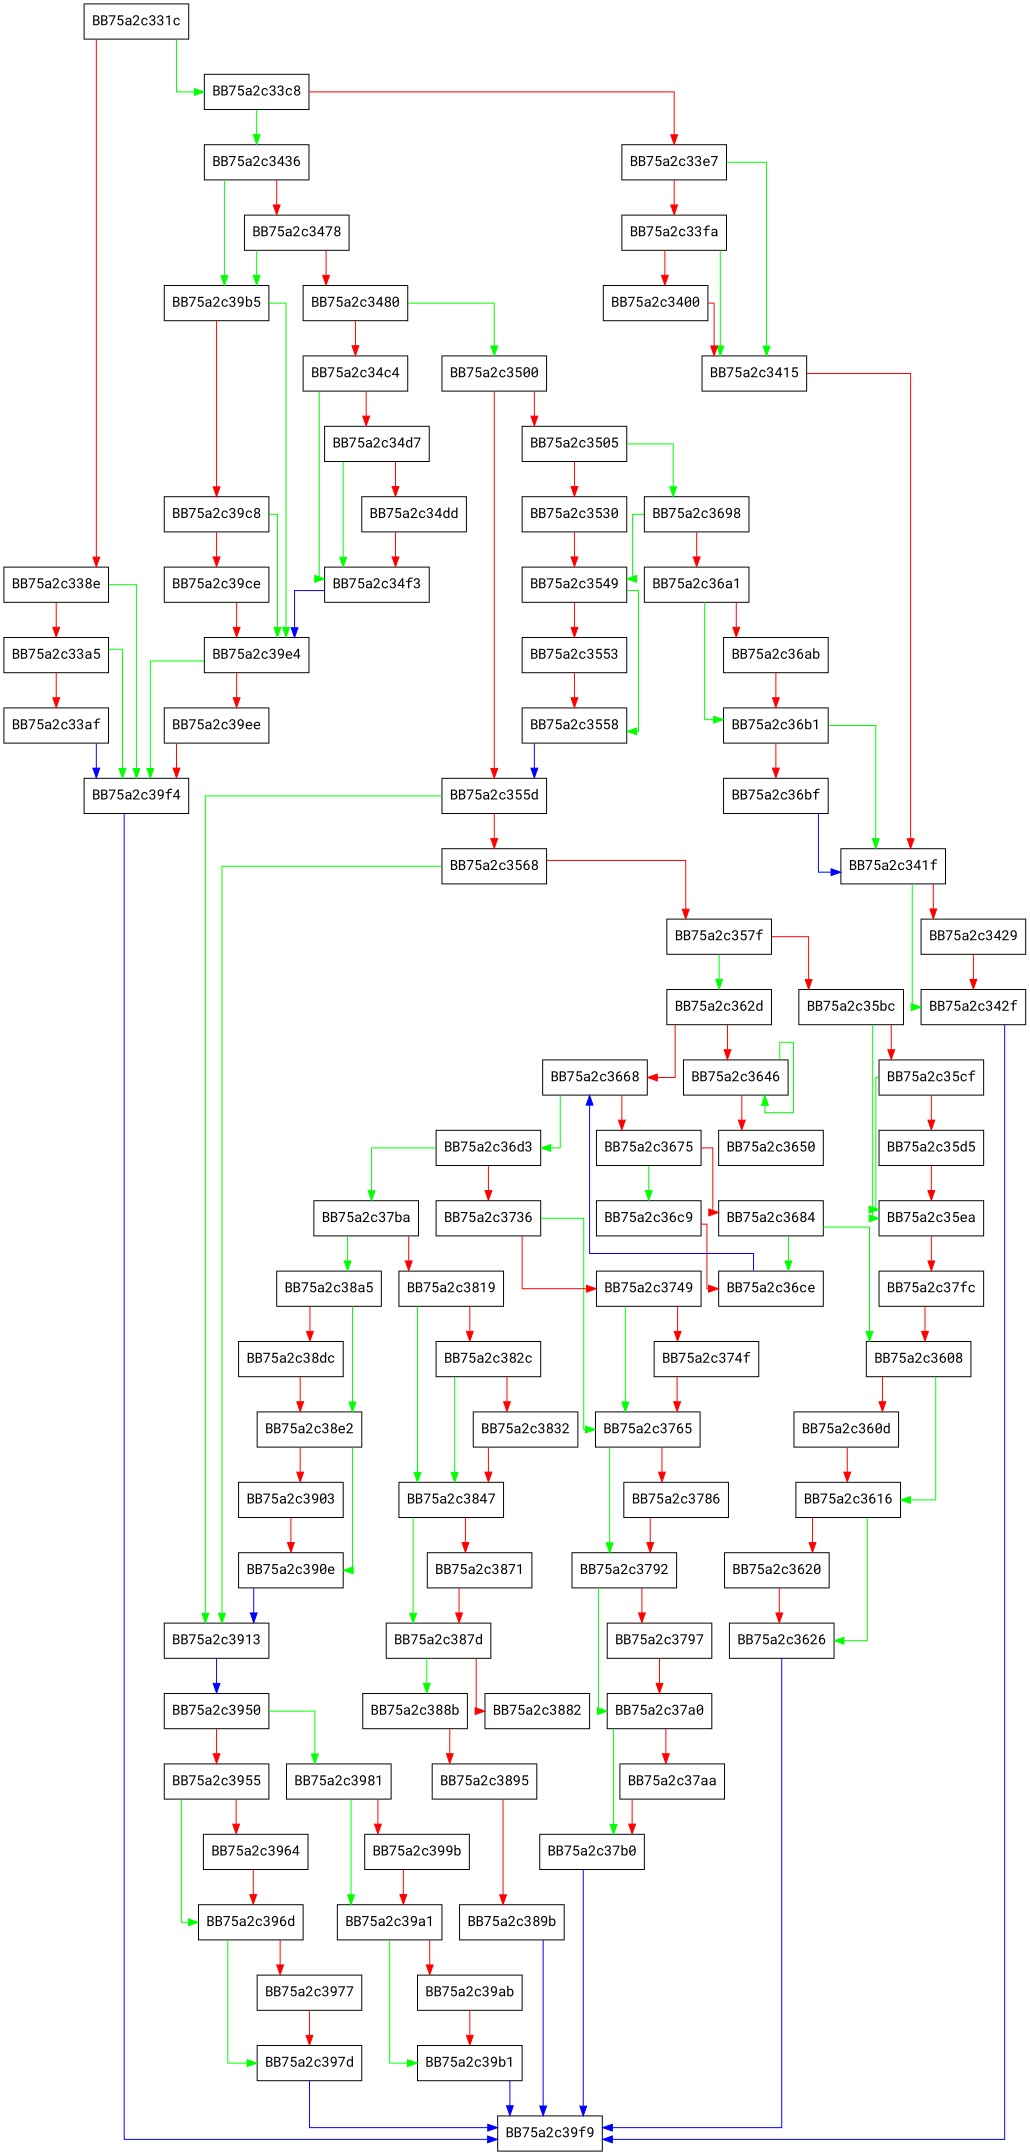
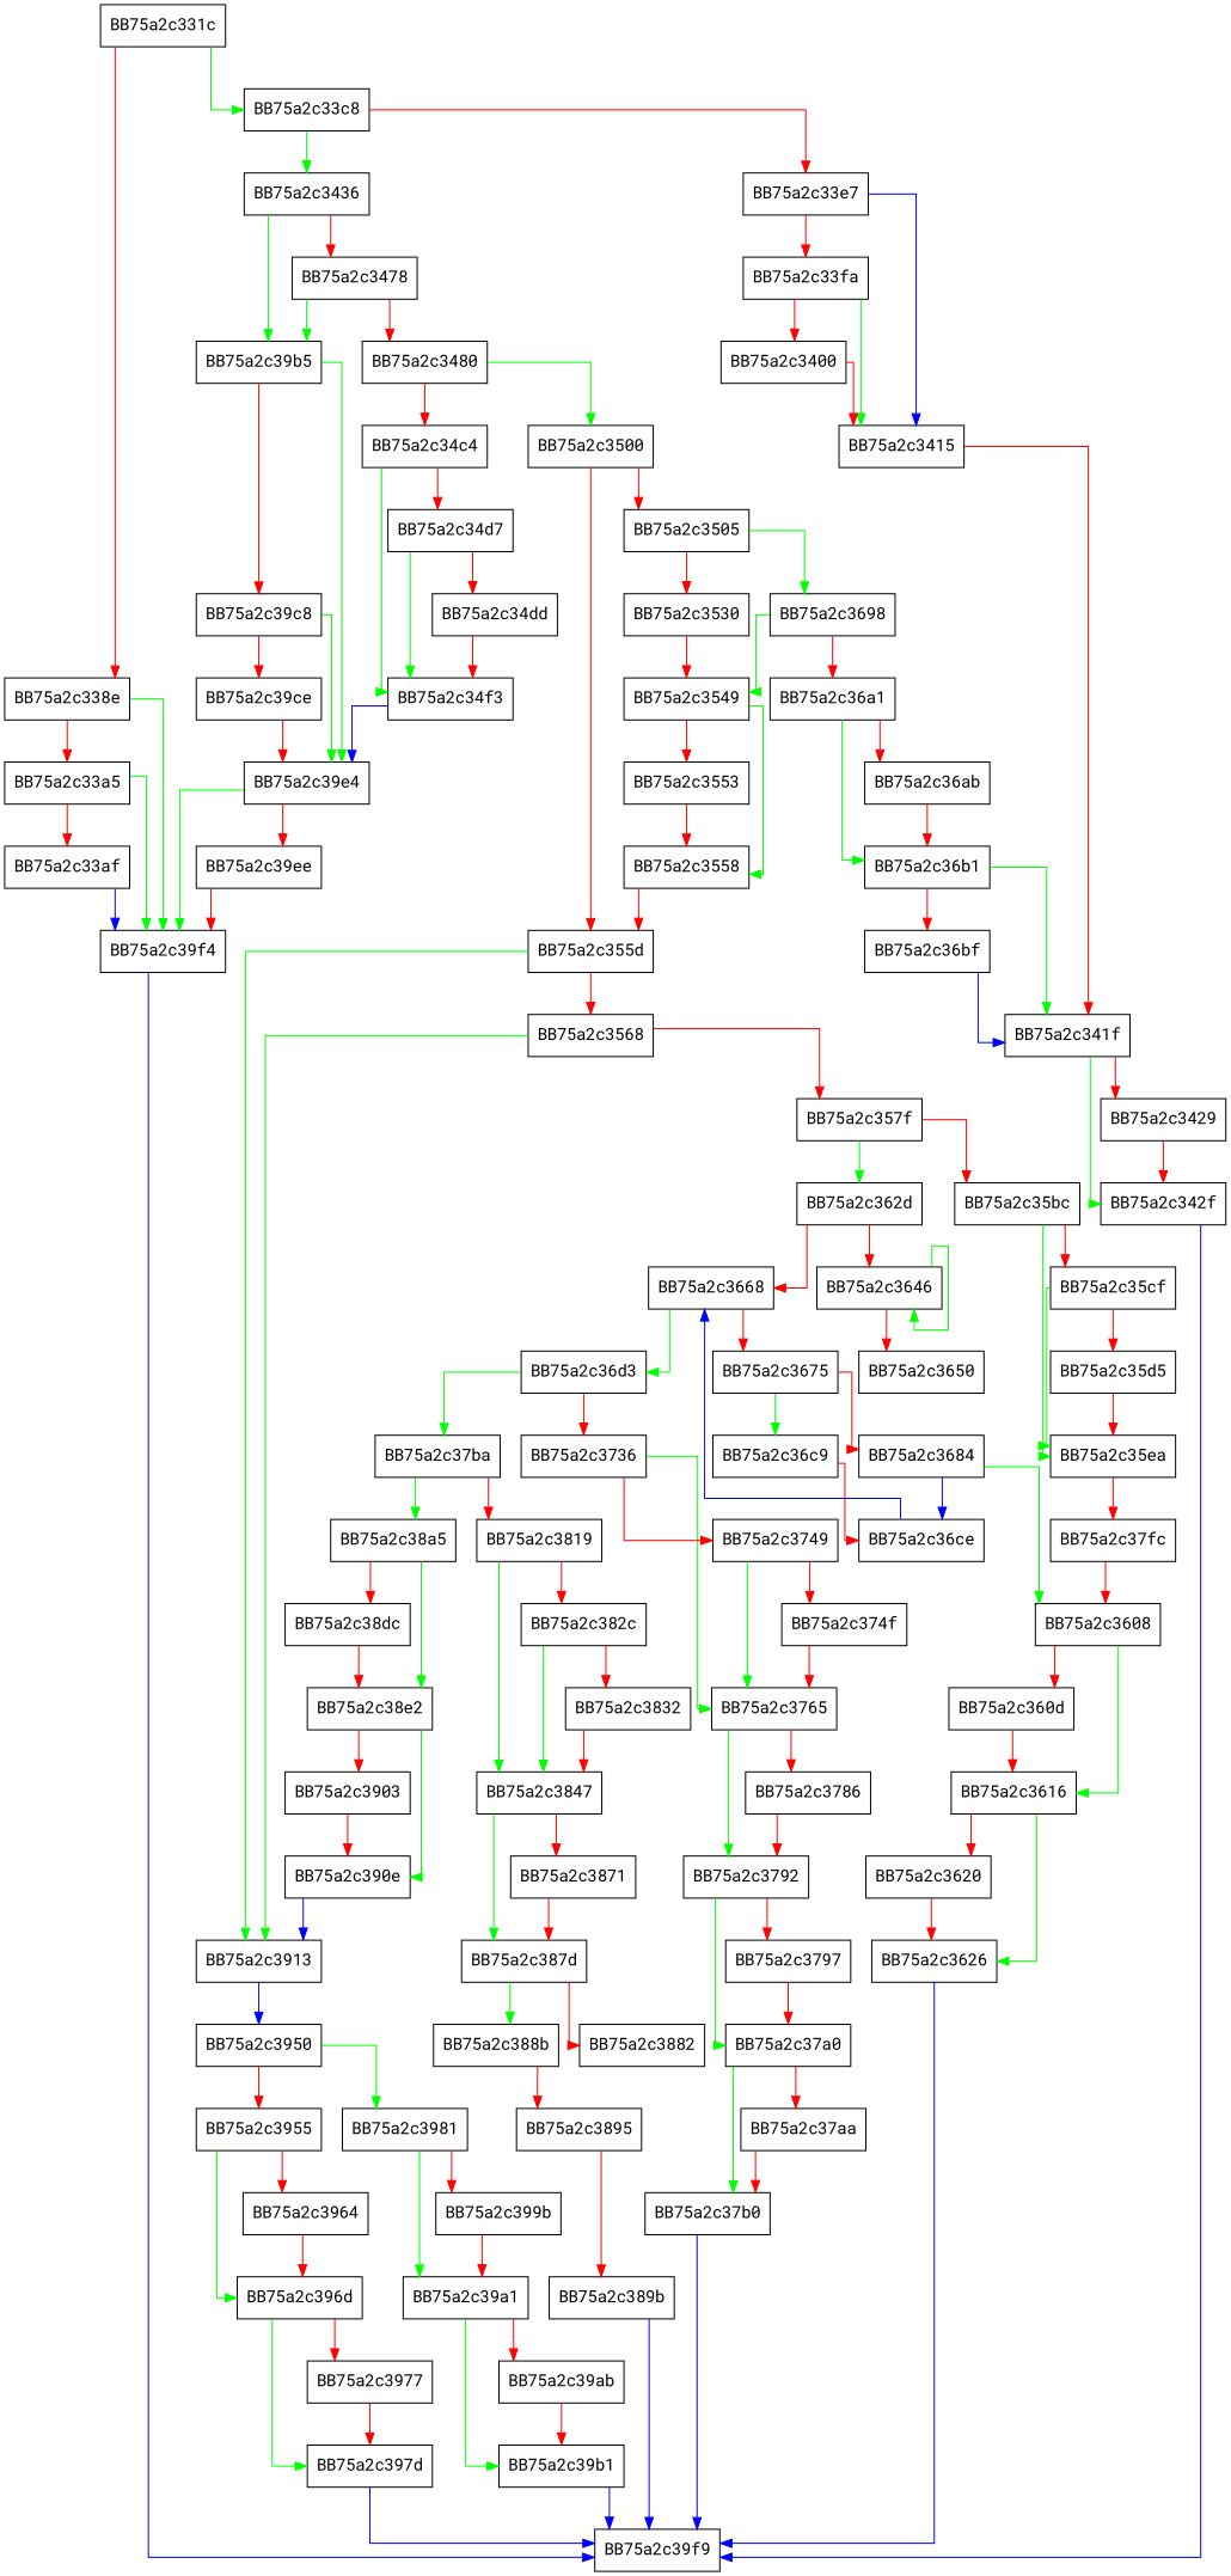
  digraph {
    fontname="Roboto Mono"
    splines=ortho
    node [fontname="Roboto Mono" shape=box]
    edge [color=red fontname="Roboto Mono"]
    BB75a2c331c
    BB75a2c33c8
    BB75a2c338e
    BB75a2c3436
    BB75a2c33e7
    BB75a2c39f4
    BB75a2c33a5
    BB75a2c39b5
    BB75a2c3478
    BB75a2c3415
    BB75a2c33fa
    BB75a2c39f9
    BB75a2c33af
    BB75a2c39e4
    BB75a2c39c8
    BB75a2c3480
    BB75a2c341f
    BB75a2c3400
    BB75a2c342f
    BB75a2c3429
    BB75a2c39ee
    BB75a2c39ce
    BB75a2c3500
    BB75a2c34c4
    BB75a2c355d
    BB75a2c3505
    BB75a2c34f3
    BB75a2c34d7
    BB75a2c3913
    BB75a2c3568
    BB75a2c3698
    BB75a2c3530
    BB75a2c34dd
    BB75a2c3950
    BB75a2c357f
    BB75a2c3549
    BB75a2c36a1
    BB75a2c3558
    BB75a2c3553
    BB75a2c36b1
    BB75a2c36ab
    BB75a2c3981
    BB75a2c3955
    BB75a2c362d
    BB75a2c35bc
    BB75a2c3646
    BB75a2c3668
    BB75a2c35ea
    BB75a2c35cf
    BB75a2c3650
    n51 [label=BB75a2c37fc]
    BB75a2c35d5
    BB75a2c3608
    BB75a2c3616
    BB75a2c360d
    BB75a2c3626
    BB75a2c3620
    BB75a2c36d3
    BB75a2c3675
    BB75a2c37ba
    BB75a2c3736
    BB75a2c36c9
    BB75a2c3684
    BB75a2c38a5
    BB75a2c3819
    BB75a2c3765
    BB75a2c3749
    BB75a2c36ce
    BB75a2c36bf
    BB75a2c38e2
    BB75a2c38dc
    BB75a2c3847
    BB75a2c382c
    BB75a2c3792
    BB75a2c3786
    BB75a2c374f
    BB75a2c37a0
    BB75a2c3797
    BB75a2c37b0
    BB75a2c37aa
    BB75a2c390e
    BB75a2c3903
    BB75a2c387d
    BB75a2c3871
    BB75a2c3832
    BB75a2c388b
    BB75a2c3882
    BB75a2c3895
    BB75a2c389b
    BB75a2c39a1
    BB75a2c399b
    BB75a2c396d
    BB75a2c3964
    BB75a2c39b1
    BB75a2c39ab
    BB75a2c397d
    BB75a2c3977
    BB75a2c331c -> BB75a2c33c8 [color=green]
    BB75a2c331c -> BB75a2c338e
    BB75a2c33c8 -> BB75a2c3436 [color=green]
    BB75a2c33c8 -> BB75a2c33e7
    BB75a2c338e -> BB75a2c39f4 [color=green]
    BB75a2c338e -> BB75a2c33a5
    BB75a2c3436 -> BB75a2c39b5 [color=green]
    BB75a2c3436 -> BB75a2c3478
-   BB75a2c33e7 -> BB75a2c3415 [color=green]
+   BB75a2c33e7 -> BB75a2c3415 [color=blue]
    BB75a2c33e7 -> BB75a2c33fa
    BB75a2c39f4 -> BB75a2c39f9 [color=blue]
    BB75a2c33a5 -> BB75a2c39f4 [color=green]
    BB75a2c33a5 -> BB75a2c33af
    BB75a2c39b5 -> BB75a2c39e4 [color=green]
    BB75a2c39b5 -> BB75a2c39c8
    BB75a2c3478 -> BB75a2c39b5 [color=green]
    BB75a2c3478 -> BB75a2c3480
    BB75a2c3415 -> BB75a2c341f
    BB75a2c33fa -> BB75a2c3415 [color=green]
    BB75a2c33fa -> BB75a2c3400
    BB75a2c33af -> BB75a2c39f4 [color=blue]
    BB75a2c39e4 -> BB75a2c39f4 [color=green]
    BB75a2c39e4 -> BB75a2c39ee
    BB75a2c39c8 -> BB75a2c39e4 [color=green]
    BB75a2c39c8 -> BB75a2c39ce
    BB75a2c3480 -> BB75a2c3500 [color=green]
    BB75a2c3480 -> BB75a2c34c4
    BB75a2c341f -> BB75a2c342f [color=green]
    BB75a2c341f -> BB75a2c3429
    BB75a2c3400 -> BB75a2c3415
    BB75a2c342f -> BB75a2c39f9 [color=blue]
    BB75a2c3429 -> BB75a2c342f
    BB75a2c39ee -> BB75a2c39f4
    BB75a2c39ce -> BB75a2c39e4
    BB75a2c3500 -> BB75a2c355d
    BB75a2c3500 -> BB75a2c3505
    BB75a2c34c4 -> BB75a2c34f3 [color=green]
    BB75a2c34c4 -> BB75a2c34d7
    BB75a2c355d -> BB75a2c3913 [color=green]
    BB75a2c355d -> BB75a2c3568
    BB75a2c3505 -> BB75a2c3698 [color=green]
    BB75a2c3505 -> BB75a2c3530
    BB75a2c34f3 -> BB75a2c39e4 [color=blue]
    BB75a2c34d7 -> BB75a2c34f3 [color=green]
    BB75a2c34d7 -> BB75a2c34dd
    BB75a2c3913 -> BB75a2c3950 [color=blue]
    BB75a2c3568 -> BB75a2c3913 [color=green]
    BB75a2c3568 -> BB75a2c357f
    BB75a2c3698 -> BB75a2c3549 [color=green]
    BB75a2c3698 -> BB75a2c36a1
    BB75a2c3530 -> BB75a2c3549
    BB75a2c34dd -> BB75a2c34f3
    BB75a2c3950 -> BB75a2c3981 [color=green]
    BB75a2c3950 -> BB75a2c3955
    BB75a2c357f -> BB75a2c362d [color=green]
    BB75a2c357f -> BB75a2c35bc
    BB75a2c3549 -> BB75a2c3558 [color=green]
    BB75a2c3549 -> BB75a2c3553
    BB75a2c36a1 -> BB75a2c36b1 [color=green]
    BB75a2c36a1 -> BB75a2c36ab
-   BB75a2c3558 -> BB75a2c355d [color=blue]
+   BB75a2c3558 -> BB75a2c355d
    BB75a2c3553 -> BB75a2c3558
    BB75a2c36b1 -> BB75a2c341f [color=green]
    BB75a2c36b1 -> BB75a2c36bf
    BB75a2c36ab -> BB75a2c36b1
    BB75a2c3981 -> BB75a2c39a1 [color=green]
    BB75a2c3981 -> BB75a2c399b
    BB75a2c3955 -> BB75a2c396d [color=green]
    BB75a2c3955 -> BB75a2c3964
    BB75a2c362d -> BB75a2c3646
    BB75a2c362d -> BB75a2c3668
    BB75a2c35bc -> BB75a2c35ea [color=green]
    BB75a2c35bc -> BB75a2c35cf
    BB75a2c3646 -> BB75a2c3646 [color=green]
    BB75a2c3646 -> BB75a2c3650
    BB75a2c3668 -> BB75a2c36d3 [color=green]
    BB75a2c3668 -> BB75a2c3675
    BB75a2c35ea -> n51
    BB75a2c35cf -> BB75a2c35ea [color=green]
    BB75a2c35cf -> BB75a2c35d5
    n51 -> BB75a2c3608
    BB75a2c35d5 -> BB75a2c35ea
    BB75a2c3608 -> BB75a2c3616 [color=green]
    BB75a2c3608 -> BB75a2c360d
    BB75a2c3616 -> BB75a2c3626 [color=green]
    BB75a2c3616 -> BB75a2c3620
    BB75a2c360d -> BB75a2c3616
    BB75a2c3626 -> BB75a2c39f9 [color=blue]
    BB75a2c3620 -> BB75a2c3626
    BB75a2c36d3 -> BB75a2c37ba [color=green]
    BB75a2c36d3 -> BB75a2c3736
    BB75a2c3675 -> BB75a2c36c9 [color=green]
    BB75a2c3675 -> BB75a2c3684
    BB75a2c37ba -> BB75a2c38a5 [color=green]
    BB75a2c37ba -> BB75a2c3819
    BB75a2c3736 -> BB75a2c3765 [color=green]
    BB75a2c3736 -> BB75a2c3749
    BB75a2c36c9 -> BB75a2c36ce
    BB75a2c3684 -> BB75a2c3608 [color=green]
-   BB75a2c3684 -> BB75a2c36ce [color=green]
+   BB75a2c3684 -> BB75a2c36ce [color=blue]
    BB75a2c38a5 -> BB75a2c38e2 [color=green]
    BB75a2c38a5 -> BB75a2c38dc
    BB75a2c3819 -> BB75a2c3847 [color=green]
    BB75a2c3819 -> BB75a2c382c
    BB75a2c3765 -> BB75a2c3792 [color=green]
    BB75a2c3765 -> BB75a2c3786
    BB75a2c3749 -> BB75a2c3765 [color=green]
    BB75a2c3749 -> BB75a2c374f
    BB75a2c36ce -> BB75a2c3668 [color=blue]
    BB75a2c36bf -> BB75a2c341f [color=blue]
    BB75a2c38e2 -> BB75a2c390e [color=green]
    BB75a2c38e2 -> BB75a2c3903
    BB75a2c38dc -> BB75a2c38e2
    BB75a2c3847 -> BB75a2c387d [color=green]
    BB75a2c3847 -> BB75a2c3871
    BB75a2c382c -> BB75a2c3847 [color=green]
    BB75a2c382c -> BB75a2c3832
    BB75a2c3792 -> BB75a2c37a0 [color=green]
    BB75a2c3792 -> BB75a2c3797
    BB75a2c3786 -> BB75a2c3792
    BB75a2c374f -> BB75a2c3765
    BB75a2c37a0 -> BB75a2c37b0 [color=green]
    BB75a2c37a0 -> BB75a2c37aa
    BB75a2c3797 -> BB75a2c37a0
    BB75a2c37b0 -> BB75a2c39f9 [color=blue]
    BB75a2c37aa -> BB75a2c37b0
    BB75a2c390e -> BB75a2c3913 [color=blue]
    BB75a2c3903 -> BB75a2c390e
    BB75a2c387d -> BB75a2c388b [color=green]
    BB75a2c387d -> BB75a2c3882
    BB75a2c3871 -> BB75a2c387d
    BB75a2c3832 -> BB75a2c3847
    BB75a2c388b -> BB75a2c3895
    BB75a2c3895 -> BB75a2c389b
    BB75a2c389b -> BB75a2c39f9 [color=blue]
    BB75a2c39a1 -> BB75a2c39b1 [color=green]
    BB75a2c39a1 -> BB75a2c39ab
    BB75a2c399b -> BB75a2c39a1
    BB75a2c396d -> BB75a2c397d [color=green]
    BB75a2c396d -> BB75a2c3977
    BB75a2c3964 -> BB75a2c396d
    BB75a2c39b1 -> BB75a2c39f9 [color=blue]
    BB75a2c39ab -> BB75a2c39b1
    BB75a2c397d -> BB75a2c39f9 [color=blue]
    BB75a2c3977 -> BB75a2c397d
  }
